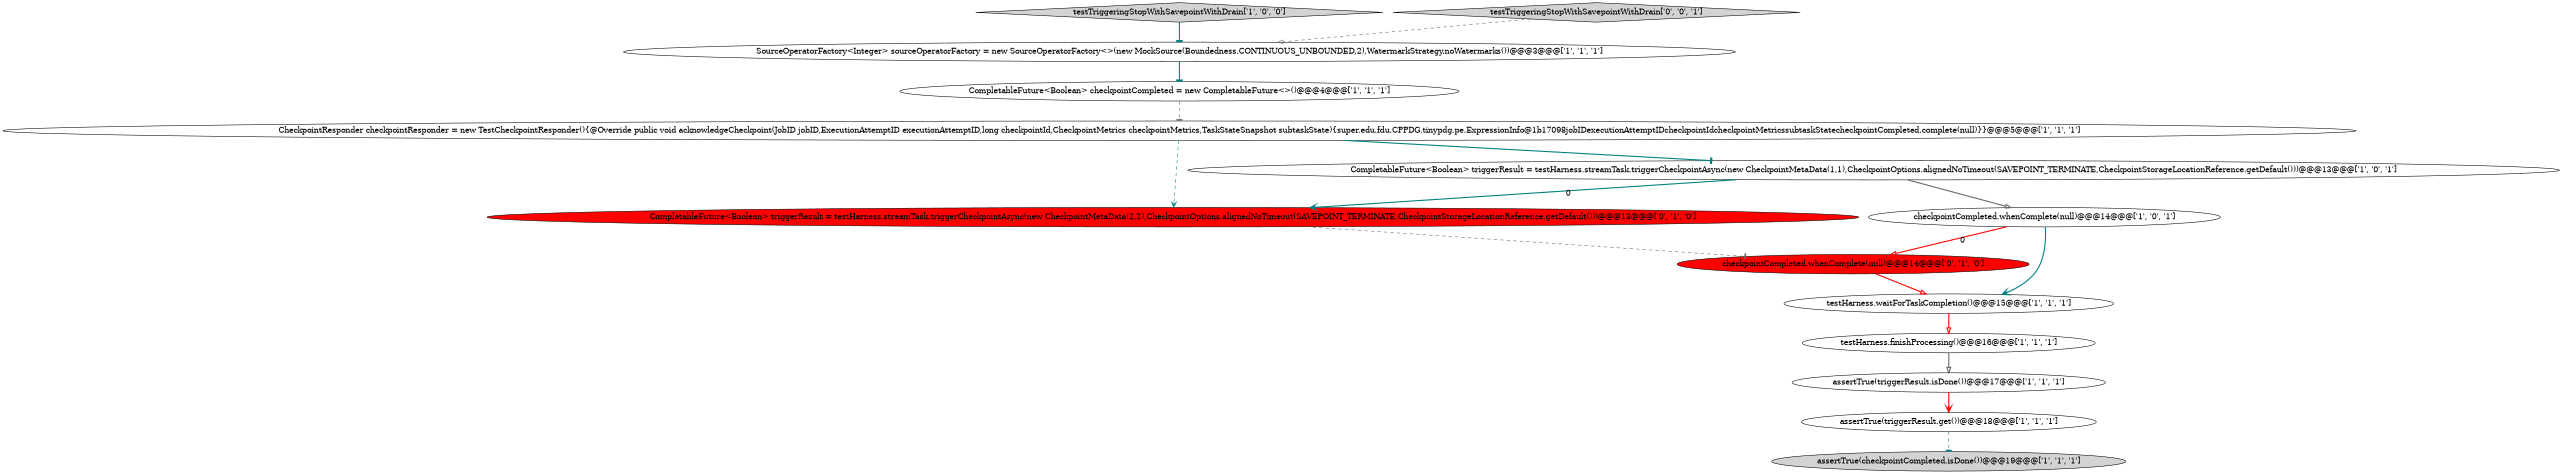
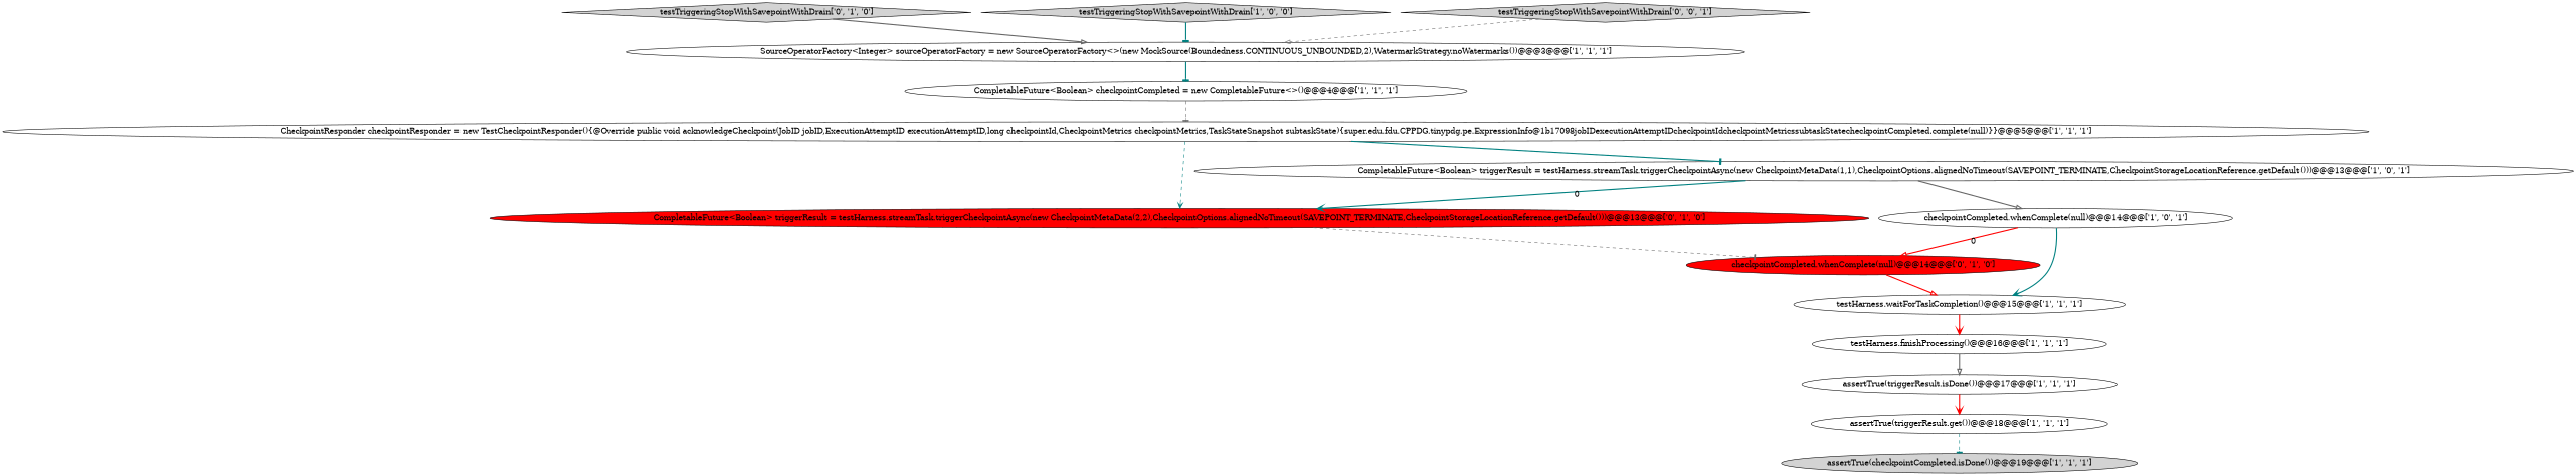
  digraph {
    node [fillcolor=white shape=ellipse style=filled]
    edge [arrowhead=onormal color=teal style=bold]
    n1 [label="CheckpointResponder checkpointResponder = new TestCheckpointResponder(){@Override public void acknowledgeCheckpoint(JobID jobID,ExecutionAttemptID executionAttemptID,long checkpointId,CheckpointMetrics checkpointMetrics,TaskStateSnapshot subtaskState){super.edu.fdu.CPPDG.tinypdg.pe.ExpressionInfo@1b17098jobIDexecutionAttemptIDcheckpointIdcheckpointMetricssubtaskStatecheckpointCompleted.complete(null)}}@@@5@@@['1', '1', '1']"]
    n2 [fillcolor=red label="CompletableFuture<Boolean> triggerResult = testHarness.streamTask.triggerCheckpointAsync(new CheckpointMetaData(2,2),CheckpointOptions.alignedNoTimeout(SAVEPOINT_TERMINATE,CheckpointStorageLocationReference.getDefault()))@@@13@@@['0', '1', '0']"]
    n3 [label="CompletableFuture<Boolean> triggerResult = testHarness.streamTask.triggerCheckpointAsync(new CheckpointMetaData(1,1),CheckpointOptions.alignedNoTimeout(SAVEPOINT_TERMINATE,CheckpointStorageLocationReference.getDefault()))@@@13@@@['1', '0', '1']"]
    n4 [fillcolor=red label="checkpointCompleted.whenComplete(null)@@@14@@@['0', '1', '0']"]
    n5 [label="checkpointCompleted.whenComplete(null)@@@14@@@['1', '0', '1']"]
    n6 [label="assertTrue(triggerResult.isDone())@@@17@@@['1', '1', '1']"]
    n7 [label="assertTrue(triggerResult.get())@@@18@@@['1', '1', '1']"]
    n8 [fillcolor=lightgray label="assertTrue(checkpointCompleted.isDone())@@@19@@@['1', '1', '1']"]
    n9 [label="testHarness.waitForTaskCompletion()@@@15@@@['1', '1', '1']"]
    n10 [label="testHarness.finishProcessing()@@@16@@@['1', '1', '1']"]
    n11 [label="SourceOperatorFactory<Integer> sourceOperatorFactory = new SourceOperatorFactory<>(new MockSource(Boundedness.CONTINUOUS_UNBOUNDED,2),WatermarkStrategy.noWatermarks())@@@3@@@['1', '1', '1']"]
    n12 [label="CompletableFuture<Boolean> checkpointCompleted = new CompletableFuture<>()@@@4@@@['1', '1', '1']"]
+   n13 [fillcolor=lightgray label="testTriggeringStopWithSavepointWithDrain['0', '1', '0']" shape=diamond]
    n14 [fillcolor=lightgray label="testTriggeringStopWithSavepointWithDrain['1', '0', '0']" shape=diamond]
    n15 [fillcolor=lightgray label="testTriggeringStopWithSavepointWithDrain['0', '0', '1']" shape=diamond]
    n1 -> n2 [arrowhead=vee style=dashed]
    n1 -> n3 [arrowhead=tee]
    n2 -> n4 [arrowhead=tee color=gray40 style=dashed]
    n3 -> n2 [arrowhead=vee label=0]
    n3 -> n5 [color=gray40]
    n4 -> n9 [color=red]
    n5 -> n4 [color=red label=0]
    n5 -> n9 [arrowhead=vee]
    n6 -> n7 [arrowhead=vee color=red]
    n7 -> n8 [arrowhead=tee style=dashed]
-   n9 -> n10 [color=red]
+   n9 -> n10 [arrowhead=vee color=red]
    n10 -> n6 [color=gray40]
    n11 -> n12 [arrowhead=tee]
    n12 -> n1 [arrowhead=tee color=gray40 style=dashed]
+   n13 -> n11 [color=gray40]
    n14 -> n11 [arrowhead=tee]
    n15 -> n11 [color=gray40 style=dashed]
  }
